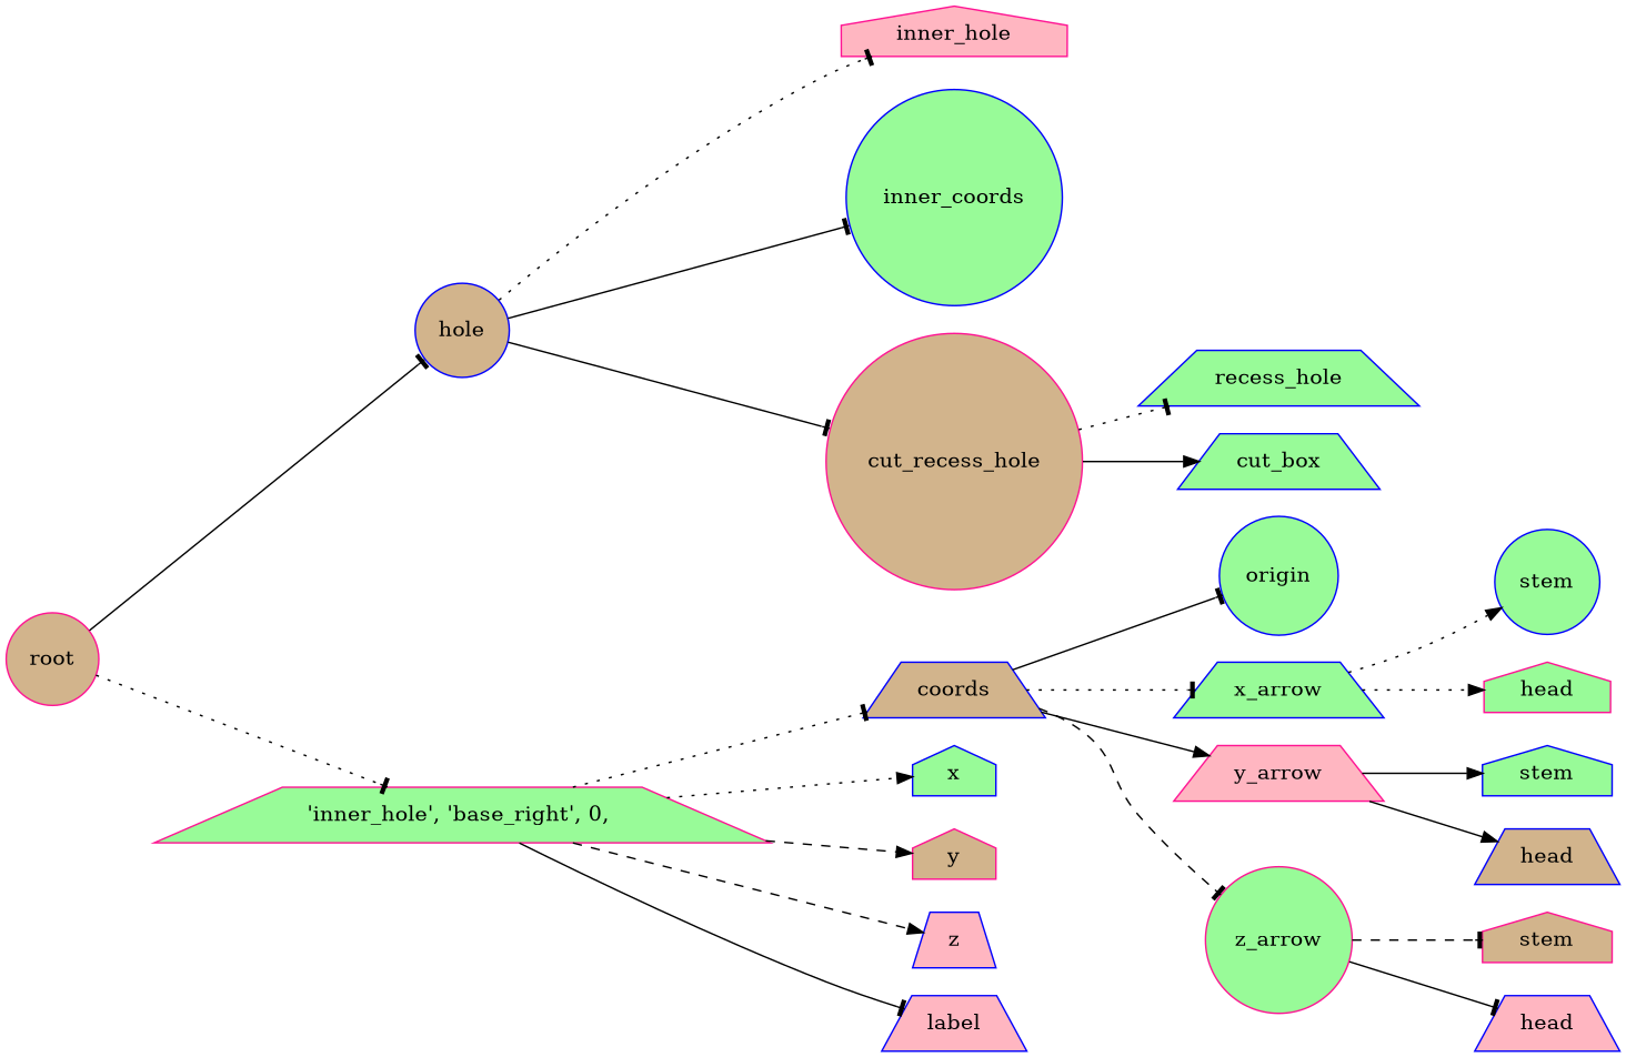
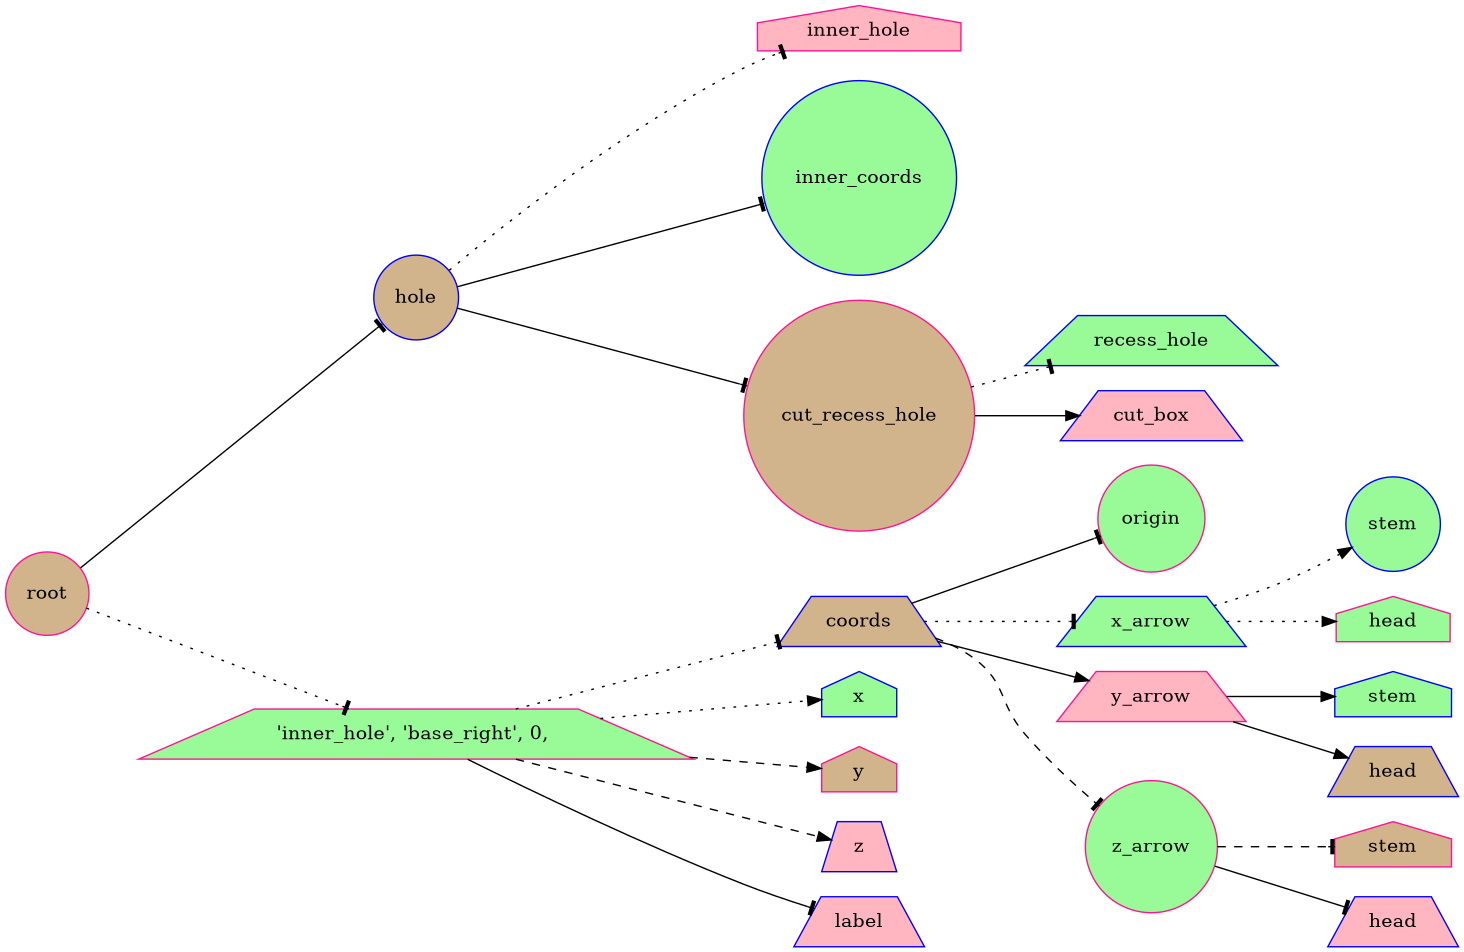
  digraph {
    rankdir=LR
    node [color=blue fillcolor=palegreen shape=trapezium style=filled]
    edge [arrowhead=tee style=solid]
    n1 [color=deeppink fillcolor=tan label=root shape=circle]
    n2 [fillcolor=tan label=hole shape=circle]
    n3 [color=deeppink label="'inner_hole',\ 'base_right',\ 0,\ "]
    n4 [color=deeppink fillcolor=lightpink label=inner_hole shape=house]
    n5 [label=inner_coords shape=circle]
    n6 [color=deeppink fillcolor=tan label=cut_recess_hole shape=circle]
    n7 [fillcolor=tan label=coords]
    n8 [label=x shape=house]
    n9 [color=deeppink fillcolor=tan label=y shape=house]
    n10 [fillcolor=lightpink label=z]
    n11 [fillcolor=lightpink label=label]
    n12 [label=recess_hole]
-   n13 [label=cut_box]
-   n14 [label=origin shape=circle]
+   n13 [fillcolor=lightpink label=cut_box]
+   n14 [color=deeppink label=origin shape=circle]
    n15 [label=x_arrow]
    n16 [color=deeppink fillcolor=lightpink label=y_arrow]
    n17 [color=deeppink label=z_arrow shape=circle]
    n18 [label=stem shape=circle]
    n19 [color=deeppink label=head shape=house]
    n20 [label=stem shape=house]
    n21 [fillcolor=tan label=head]
    n22 [color=deeppink fillcolor=tan label=stem shape=house]
    n23 [fillcolor=lightpink label=head]
    n1 -> n2
    n1 -> n3 [style=dotted]
    n2 -> n4 [style=dotted]
    n2 -> n5
    n2 -> n6
    n3 -> n7 [style=dotted]
    n3 -> n8 [arrowhead=normal style=dotted]
    n3 -> n9 [arrowhead=normal style=dashed]
    n3 -> n10 [arrowhead=normal style=dashed]
    n3 -> n11
    n6 -> n12 [style=dotted]
    n6 -> n13 [arrowhead=normal]
    n7 -> n14
    n7 -> n15 [style=dotted]
    n7 -> n16 [arrowhead=normal]
    n7 -> n17 [style=dashed]
    n15 -> n18 [arrowhead=normal style=dotted]
    n15 -> n19 [arrowhead=normal style=dotted]
    n16 -> n20 [arrowhead=normal]
    n16 -> n21 [arrowhead=normal]
    n17 -> n22 [style=dashed]
    n17 -> n23
  }
